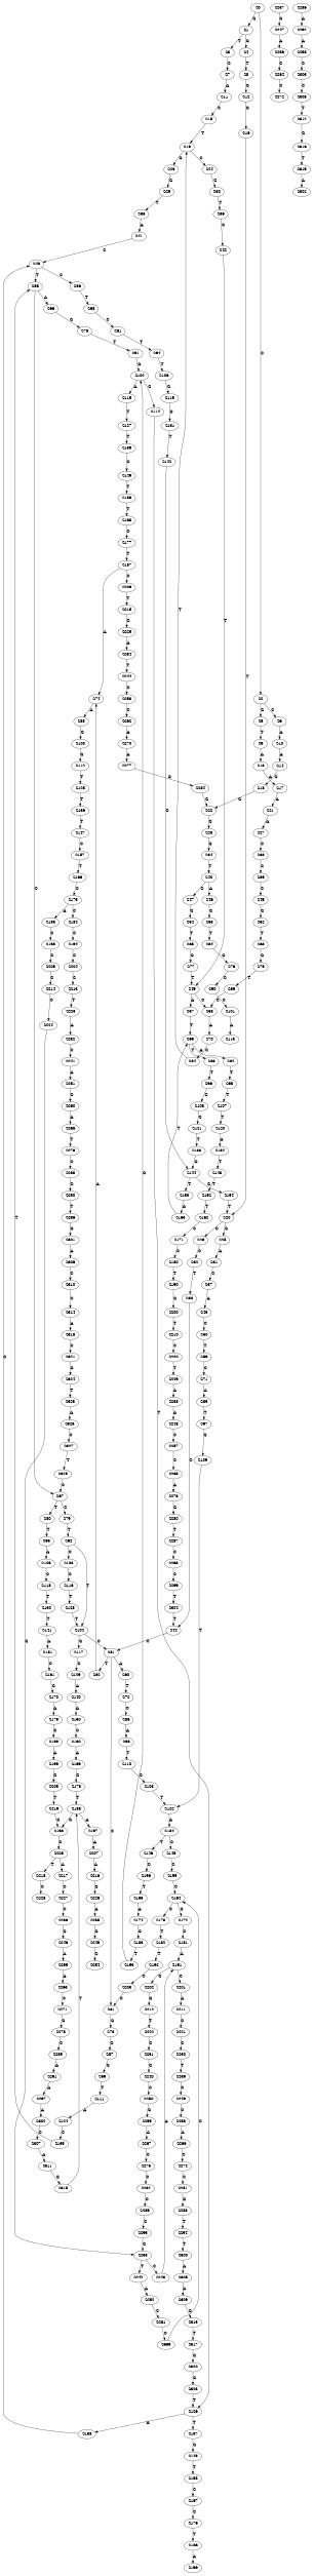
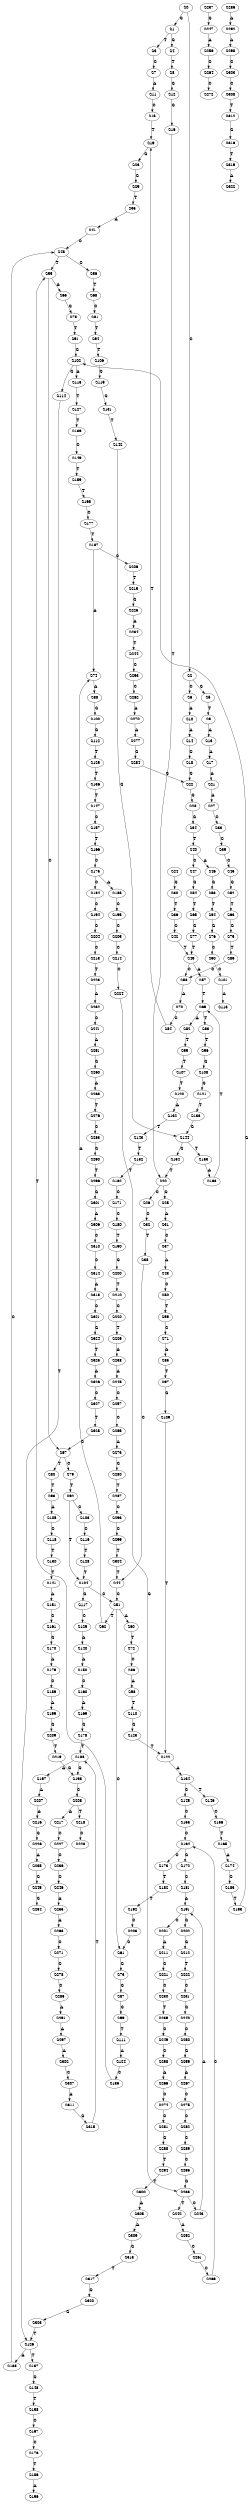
  strict digraph {
    S0
    S1
    S2
    S3
    S4
    S5
    S6
    S7
    S8
    S9
    S10
    S11
    S12
    S13
    S14
    S15
    S16
    S17
    S18
    S19
    S20
    S21
    S22
    S23
    S24
    S25
    S26
    S27
    S28
    S29
    S30
    S31
    S32
    S33
    S34
    S35
    S36
    S37
    S38
    S39
    S40
    S41
    S42
    S43
    S44
    S45
    S46
    S47
    S48
    S49
    S50
    S51
    S52
    S53
    S54
    S55
    S56
    S57
    S58
    S59
    S60
    S61
    S62
    S63
    S64
    S65
    S66
    S67
    S68
    S69
    S70
    S71
    S72
    S73
    S74
    S75
    S76
    S77
    S78
    S79
    S80
    S81
    S82
    S83
    S84
    S85
    S86
    S87
    S88
    S89
    S90
    S91
    S92
    S93
    S94
    S95
    S96
    S97
    S98
    S99
    S100
    S101
    S102
    S103
    S104
    S105
    S106
    S107
    S108
    S109
    S110
    S111
    S112
    S113
    S114
    S115
    S116
    S117
    S118
    S119
    S120
    S121
    S122
    S123
    S124
    S125
    S126
    S127
    S128
    S129
    S130
    S131
    S132
    S133
    S134
    S135
    S136
    S137
    S138
    S139
    S140
    S141
    S142
    S143
    S144
    S145
    S146
    S147
    S148
    S149
    S150
    S151
    S152
    S153
    S154
    S155
    S156
    S157
    S158
    S159
    S160
    S161
    S162
    S163
    S164
    S165
    S166
    S167
    S168
    S169
    S170
    S171
    S172
    S173
    S174
    S175
    S176
    S177
    S178
    S179
    S180
    S181
    S182
    S183
    S184
    S185
    S186
    S187
    S188
    S189
    S190
    S191
    S192
    S193
    S194
    S195
    S196
    S206
    S197
    S198
    S199
    S200
    S201
    S202
    S203
    S204
    S205
    S207
    S208
    S209
    S210
    S211
    S212
    S213
    S214
    S215
    S216
    S217
    S218
    S219
    S220
    S221
    S222
    S223
    S224
    S225
    S226
    S227
    S228
    S229
    S230
    S231
    S232
    S233
    S234
    S235
    S236
    S238
    S239
    S240
    S241
    S242
    S243
    S244
    S245
    S246
    S237
    S247
    S248
    S249
    S250
    S251
    S252
    S253
    S254
    S255
    S256
    S257
    S258
    S259
    S260
    S261
    S262
    S263
    S264
    S265
    S266
    S267
    S268
-   S269 [label=S669]
+   S269
    S270
    S271
    S272
    S273
    S274
    S275
    S276
    S277
    S278
    S280
    S281
    S282
    S283
    S284
    S285
    S287
    S288
    S289
    S290
    S291
    S286
    S292
    S293
    S294
    S295
    S296
    S297
    S298
    S299
    S300
    S301
    S302
    S303
    S304
    S305
    S306
    S307
    S308
    S309
    S310
    S311
    S312
    S313
    S314
    S315
    S316
    S317
    S318
    S319
    S320
    S321
    S322
    S323
    S324
    S325
    S326
    S327
    S328
    S0 -> S1 [label=G]
    S0 -> S2 [label=C]
    S1 -> S3 [label=T]
    S1 -> S4 [label=G]
    S2 -> S5 [label=G]
    S2 -> S6 [label=C]
    S3 -> S7 [label=C]
    S4 -> S8 [label=T]
    S5 -> S9 [label=T]
    S6 -> S10 [label=A]
    S7 -> S11 [label=A]
    S8 -> S12 [label=G]
    S9 -> S13 [label=A]
    S10 -> S14 [label=A]
    S11 -> S15 [label=C]
    S12 -> S16 [label=G]
    S13 -> S17 [label=A]
    S14 -> S18 [label=G]
    S15 -> S19 [label=T]
    S16 -> S20 [label=T]
    S17 -> S21 [label=A]
    S18 -> S22 [label=G]
    S19 -> S23 [label=G]
-   S19 -> S24 [label=C]
    S20 -> S25 [label=G]
    S20 -> S26 [label=C]
    S21 -> S27 [label=A]
    S22 -> S28 [label=G]
    S23 -> S29 [label=G]
    S24 -> S30 [label=G]
    S25 -> S31 [label=A]
    S26 -> S32 [label=C]
    S27 -> S33 [label=C]
    S28 -> S34 [label=G]
    S29 -> S35 [label=T]
    S30 -> S36 [label=T]
    S31 -> S37 [label=C]
    S32 -> S38 [label=T]
    S33 -> S39 [label=C]
    S34 -> S40 [label=T]
    S35 -> S41 [label=A]
    S36 -> S42 [label=G]
    S37 -> S43 [label=A]
    S38 -> S44 [label=C]
    S39 -> S45 [label=C]
    S40 -> S46 [label=A]
    S40 -> S47 [label=C]
    S41 -> S48 [label=C]
    S42 -> S49 [label=T]
    S43 -> S50 [label=C]
    S44 -> S51 [label=C]
    S45 -> S52 [label=G]
    S46 -> S53 [label=G]
    S47 -> S54 [label=G]
    S48 -> S55 [label=T]
    S48 -> S56 [label=C]
    S49 -> S57 [label=A]
    S49 -> S58 [label=C]
    S50 -> S59 [label=T]
    S51 -> S60 [label=A]
    S51 -> S61 [label=C]
    S51 -> S62 [label=T]
    S52 -> S63 [label=T]
    S53 -> S64 [label=T]
    S54 -> S65 [label=T]
    S55 -> S66 [label=A]
    S55 -> S67 [label=C]
    S56 -> S68 [label=T]
    S57 -> S69 [label=T]
    S58 -> S70 [label=A]
    S59 -> S71 [label=C]
    S60 -> S72 [label=T]
    S61 -> S73 [label=G]
    S62 -> S74 [label=A]
    S63 -> S75 [label=G]
    S64 -> S76 [label=G]
    S65 -> S77 [label=G]
    S66 -> S78 [label=G]
    S67 -> S79 [label=C]
    S67 -> S80 [label=T]
    S68 -> S81 [label=C]
    S69 -> S82 [label=A]
    S69 -> S83 [label=T]
    S70 -> S84 [label=C]
    S71 -> S85 [label=A]
    S72 -> S86 [label=C]
    S73 -> S87 [label=G]
    S74 -> S88 [label=A]
    S75 -> S89 [label=T]
    S76 -> S90 [label=C]
    S77 -> S49 [label=T]
    S78 -> S91 [label=T]
    S79 -> S92 [label=T]
    S80 -> S93 [label=T]
    S81 -> S94 [label=T]
    S82 -> S95 [label=T]
    S83 -> S96 [label=T]
    S84 -> S19 [label=T]
    S85 -> S97 [label=T]
    S86 -> S98 [label=A]
    S87 -> S99 [label=G]
    S88 -> S100 [label=G]
    S89 -> S58 [label=C]
    S90 -> S101 [label=C]
    S91 -> S102 [label=G]
    S92 -> S103 [label=C]
    S92 -> S104 [label=T]
    S93 -> S105 [label=A]
    S94 -> S106 [label=T]
    S95 -> S107 [label=T]
    S96 -> S108 [label=G]
    S97 -> S109 [label=G]
    S98 -> S110 [label=T]
    S99 -> S111 [label=T]
    S100 -> S112 [label=G]
    S101 -> S113 [label=A]
    S102 -> S114 [label=G]
    S102 -> S115 [label=A]
    S103 -> S116 [label=C]
    S104 -> S51 [label=C]
    S104 -> S117 [label=G]
    S105 -> S118 [label=C]
    S106 -> S119 [label=G]
    S107 -> S120 [label=T]
    S108 -> S121 [label=G]
    S109 -> S122 [label=T]
    S110 -> S123 [label=G]
    S111 -> S124 [label=A]
    S112 -> S125 [label=T]
    S114 -> S126 [label=T]
    S115 -> S127 [label=T]
    S116 -> S128 [label=T]
    S117 -> S129 [label=C]
    S118 -> S130 [label=T]
    S119 -> S131 [label=G]
    S120 -> S132 [label=A]
    S121 -> S133 [label=T]
    S122 -> S134 [label=A]
    S123 -> S122 [label=T]
    S124 -> S135 [label=C]
    S125 -> S136 [label=T]
    S126 -> S137 [label=T]
    S126 -> S138 [label=A]
    S127 -> S139 [label=T]
    S128 -> S104 [label=T]
    S129 -> S140 [label=A]
    S130 -> S141 [label=T]
    S131 -> S142 [label=T]
    S132 -> S143 [label=T]
    S133 -> S144 [label=G]
    S134 -> S145 [label=C]
    S134 -> S146 [label=T]
    S135 -> S55 [label=T]
    S136 -> S147 [label=T]
    S137 -> S148 [label=G]
    S138 -> S48 [label=C]
    S139 -> S149 [label=C]
    S140 -> S150 [label=A]
    S141 -> S151 [label=A]
    S142 -> S144 [label=G]
    S143 -> S152 [label=T]
    S144 -> S153 [label=T]
    S144 -> S154 [label=G]
    S145 -> S155 [label=C]
    S146 -> S156 [label=C]
    S147 -> S157 [label=C]
    S148 -> S158 [label=T]
    S149 -> S159 [label=T]
    S150 -> S160 [label=C]
    S151 -> S161 [label=C]
    S152 -> S162 [label=T]
    S153 -> S163 [label=A]
    S154 -> S20 [label=T]
    S155 -> S164 [label=C]
    S156 -> S165 [label=T]
    S157 -> S166 [label=T]
    S158 -> S167 [label=C]
    S159 -> S168 [label=T]
    S160 -> S169 [label=A]
    S161 -> S170 [label=G]
    S162 -> S171 [label=C]
    S163 -> S69 [label=T]
    S164 -> S172 [label=G]
    S164 -> S173 [label=C]
    S165 -> S174 [label=A]
    S166 -> S175 [label=C]
    S167 -> S176 [label=C]
    S168 -> S177 [label=C]
    S169 -> S178 [label=G]
    S170 -> S179 [label=A]
    S171 -> S180 [label=C]
    S172 -> S181 [label=C]
    S173 -> S182 [label=T]
    S174 -> S183 [label=G]
    S175 -> S184 [label=C]
    S175 -> S185 [label=A]
    S176 -> S186 [label=T]
    S177 -> S187 [label=T]
    S178 -> S188 [label=T]
    S179 -> S189 [label=C]
    S180 -> S190 [label=T]
    S181 -> S191 [label=A]
    S182 -> S192 [label=T]
    S183 -> S193 [label=T]
    S184 -> S194 [label=C]
    S185 -> S195 [label=C]
    S186 -> S196 [label=A]
    S187 -> S74 [label=A]
    S187 -> S206 [label=C]
    S188 -> S197 [label=A]
    S188 -> S198 [label=G]
    S189 -> S199 [label=A]
    S190 -> S200 [label=G]
    S191 -> S201 [label=C]
    S191 -> S202 [label=G]
    S192 -> S203 [label=C]
    S193 -> S102 [label=G]
    S194 -> S204 [label=C]
    S195 -> S205 [label=C]
    S206 -> S215 [label=T]
    S197 -> S207 [label=A]
    S198 -> S208 [label=C]
    S199 -> S209 [label=G]
    S200 -> S210 [label=T]
    S201 -> S211 [label=A]
    S202 -> S212 [label=G]
    S203 -> S61 [label=C]
    S204 -> S213 [label=C]
    S205 -> S214 [label=C]
    S207 -> S216 [label=A]
    S208 -> S217 [label=A]
    S208 -> S218 [label=T]
    S209 -> S219 [label=T]
    S210 -> S220 [label=C]
    S211 -> S221 [label=C]
    S212 -> S222 [label=T]
    S213 -> S223 [label=T]
    S214 -> S224 [label=C]
    S215 -> S225 [label=G]
    S216 -> S226 [label=G]
    S217 -> S227 [label=C]
    S218 -> S228 [label=C]
    S219 -> S198 [label=G]
    S220 -> S229 [label=T]
    S221 -> S230 [label=C]
    S222 -> S231 [label=C]
    S223 -> S232 [label=A]
    S224 -> S233 [label=G]
    S225 -> S234 [label=A]
    S226 -> S235 [label=A]
    S227 -> S236 [label=C]
    S229 -> S238 [label=A]
    S230 -> S239 [label=T]
    S231 -> S240 [label=G]
    S232 -> S241 [label=C]
    S233 -> S242 [label=T]
    S233 -> S243 [label=C]
    S234 -> S244 [label=T]
    S235 -> S245 [label=G]
    S236 -> S246 [label=G]
    S238 -> S248 [label=A]
    S239 -> S249 [label=C]
    S240 -> S250 [label=C]
    S241 -> S251 [label=A]
    S242 -> S252 [label=A]
    S243 -> S191 [label=A]
    S244 -> S253 [label=C]
    S245 -> S254 [label=G]
    S246 -> S255 [label=A]
    S237 -> S247 [label=G]
    S247 -> S256 [label=A]
    S248 -> S257 [label=C]
    S249 -> S258 [label=C]
    S250 -> S259 [label=G]
    S251 -> S260 [label=G]
    S252 -> S261 [label=C]
    S253 -> S262 [label=C]
    S255 -> S263 [label=A]
    S256 -> S264 [label=C]
    S257 -> S265 [label=C]
    S258 -> S266 [label=A]
    S259 -> S267 [label=A]
    S260 -> S268 [label=A]
    S261 -> S269 [label=C]
    S262 -> S270 [label=A]
    S263 -> S271 [label=C]
    S264 -> S272 [label=C]
    S265 -> S273 [label=A]
    S266 -> S274 [label=C]
    S267 -> S275 [label=C]
    S268 -> S276 [label=T]
    S269 -> S164 [label=C]
    S270 -> S277 [label=A]
    S271 -> S278 [label=G]
    S273 -> S280 [label=G]
    S274 -> S281 [label=C]
    S275 -> S282 [label=C]
    S276 -> S283 [label=C]
    S277 -> S284 [label=G]
    S278 -> S285 [label=C]
    S280 -> S287 [label=T]
    S281 -> S288 [label=G]
    S282 -> S289 [label=C]
    S283 -> S290 [label=G]
    S284 -> S22 [label=G]
    S285 -> S291 [label=A]
    S287 -> S293 [label=C]
    S288 -> S294 [label=T]
    S289 -> S295 [label=C]
    S290 -> S296 [label=T]
    S291 -> S297 [label=A]
    S286 -> S292 [label=A]
    S292 -> S298 [label=A]
    S293 -> S299 [label=C]
    S294 -> S300 [label=T]
    S295 -> S233 [label=G]
    S296 -> S301 [label=G]
    S297 -> S302 [label=A]
    S298 -> S303 [label=C]
    S299 -> S304 [label=T]
    S300 -> S305 [label=A]
    S301 -> S306 [label=A]
    S302 -> S307 [label=C]
    S303 -> S308 [label=C]
    S304 -> S44 [label=T]
    S305 -> S309 [label=A]
    S306 -> S310 [label=C]
    S307 -> S311 [label=A]
    S308 -> S312 [label=T]
    S309 -> S313 [label=G]
    S310 -> S314 [label=C]
    S311 -> S315 [label=G]
    S312 -> S316 [label=G]
    S313 -> S317 [label=T]
    S314 -> S318 [label=A]
    S315 -> S188 [label=T]
    S316 -> S319 [label=T]
    S317 -> S320 [label=G]
    S318 -> S321 [label=C]
    S319 -> S322 [label=A]
    S320 -> S323 [label=G]
    S321 -> S324 [label=G]
    S323 -> S126 [label=T]
    S324 -> S325 [label=T]
    S325 -> S326 [label=A]
    S326 -> S327 [label=C]
    S327 -> S328 [label=T]
    S328 -> S67 [label=C]
  }
